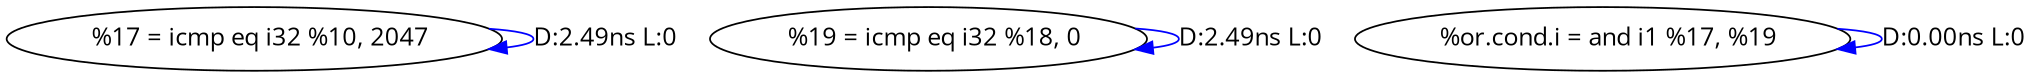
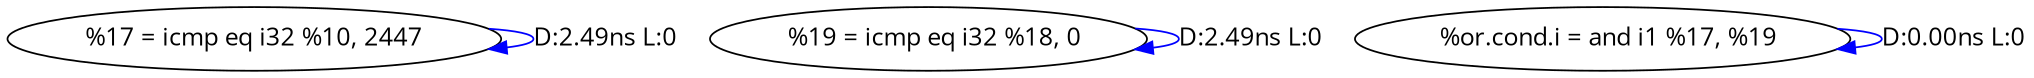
  digraph {
    fontname="Open Sans"
    node [fontname="Open Sans"]
    edge [color=blue fontname="Open Sans"]
-   n1 [label="  %17 = icmp eq i32 %10, 2047"]
+   n1 [label="%17 = icmp eq i32 %10, 2447"]
    n2 [label="  %19 = icmp eq i32 %18, 0"]
    n3 [label="  %or.cond.i = and i1 %17, %19"]
    n1 -> n1 [label="D:2.49ns L:0"]
    n2 -> n2 [label="D:2.49ns L:0"]
    n3 -> n3 [label="D:0.00ns L:0"]
  }
